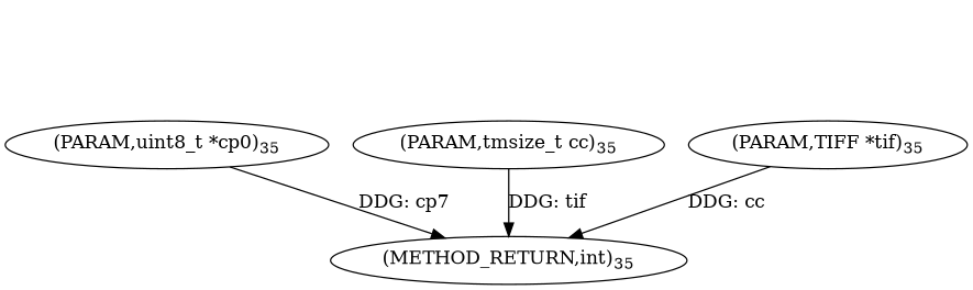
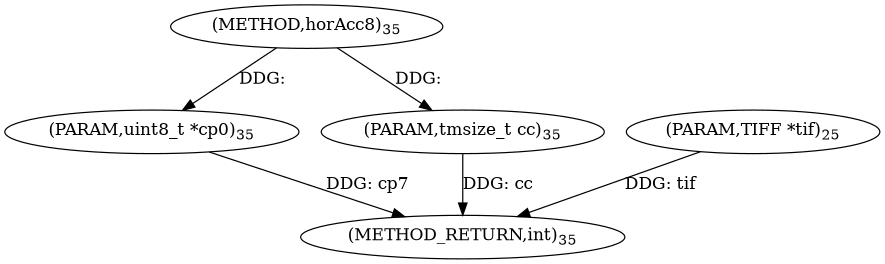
  digraph {
+   n1 [label=<(METHOD,horAcc8)<SUB>35</SUB>>]
    n2 [label=<(PARAM,uint8_t *cp0)<SUB>35</SUB>>]
    n3 [label=<(PARAM,tmsize_t cc)<SUB>35</SUB>>]
-   n4 [label=<(PARAM,TIFF *tif)<SUB>35</SUB>>]
+   n4 [label=<(PARAM,TIFF *tif)<SUB>25</SUB>>]
    n5 [label=<(METHOD_RETURN,int)<SUB>35</SUB>>]
+   n1 -> n2 [label="DDG: "]
+   n1 -> n3 [label="DDG: "]
    n2 -> n5 [label="DDG: cp7"]
-   n3 -> n5 [label="DDG: tif"]
-   n4 -> n5 [label="DDG: cc"]
+   n3 -> n5 [label="DDG: cc"]
+   n4 -> n5 [label="DDG: tif"]
  }
